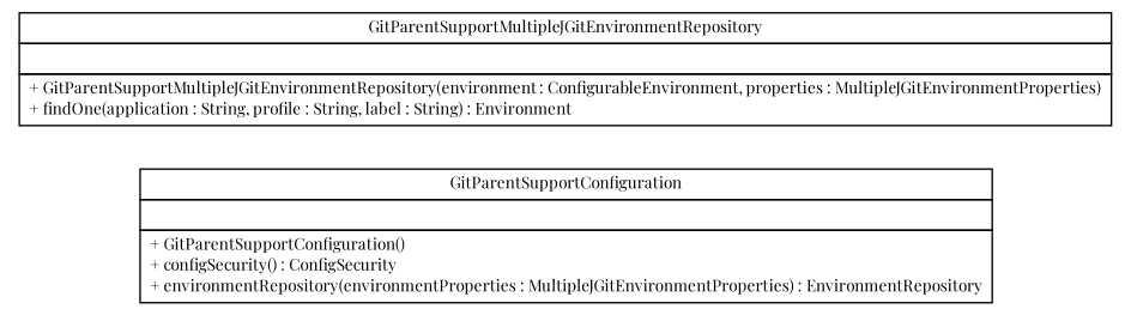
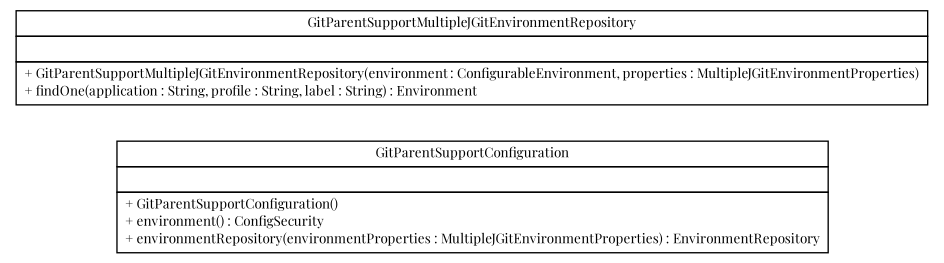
  digraph {
    nodesep=0.25
    ranksep=0.5
    rankdir=LR
    fontname="Playfair Display"
    node [fontcolor=black fontname="Playfair Display" fontsize=10.0 shape=plaintext]
-   n1 [label=<<table title="cn.home1.cloud.config.server.environment.GitParentSupportConfiguration" border="0" cellborder="1" cellspacing="0" cellpadding="2" port="p" href="./GitParentSupportConfiguration.html"> 		<tr><td><table border="0" cellspacing="0" cellpadding="1"> <tr><td align="center" balign="center"> GitParentSupportConfiguration </td></tr> 		</table></td></tr> 		<tr><td><table border="0" cellspacing="0" cellpadding="1"> <tr><td align="left" balign="left">  </td></tr> 		</table></td></tr> 		<tr><td><table border="0" cellspacing="0" cellpadding="1"> <tr><td align="left" balign="left"> + GitParentSupportConfiguration() </td></tr> <tr><td align="left" balign="left"> + configSecurity() : ConfigSecurity </td></tr> <tr><td align="left" balign="left"> + environmentRepository(environmentProperties : MultipleJGitEnvironmentProperties) : EnvironmentRepository </td></tr> 		</table></td></tr> 		</table>>]
+   n1 [label=<<table title="cn.home1.cloud.config.server.environment.GitParentSupportConfiguration" border="0" cellborder="1" cellspacing="0" cellpadding="2" port="p" href="./GitParentSupportConfiguration.html"> 		<tr><td><table border="0" cellspacing="0" cellpadding="1"> <tr><td align="center" balign="center"> GitParentSupportConfiguration </td></tr> 		</table></td></tr> 		<tr><td><table border="0" cellspacing="0" cellpadding="1"> <tr><td align="left" balign="left">  </td></tr> 		</table></td></tr> 		<tr><td><table border="0" cellspacing="0" cellpadding="1"> <tr><td align="left" balign="left"> + GitParentSupportConfiguration() </td></tr> <tr><td align="left" balign="left"> + environment() : ConfigSecurity </td></tr> <tr><td align="left" balign="left"> + environmentRepository(environmentProperties : MultipleJGitEnvironmentProperties) : EnvironmentRepository </td></tr> 		</table></td></tr> 		</table>>]
    n2 [label=<<table title="cn.home1.cloud.config.server.environment.GitParentSupportMultipleJGitEnvironmentRepository" border="0" cellborder="1" cellspacing="0" cellpadding="2" port="p" href="./GitParentSupportMultipleJGitEnvironmentRepository.html"> 		<tr><td><table border="0" cellspacing="0" cellpadding="1"> <tr><td align="center" balign="center"> GitParentSupportMultipleJGitEnvironmentRepository </td></tr> 		</table></td></tr> 		<tr><td><table border="0" cellspacing="0" cellpadding="1"> <tr><td align="left" balign="left">  </td></tr> 		</table></td></tr> 		<tr><td><table border="0" cellspacing="0" cellpadding="1"> <tr><td align="left" balign="left"> + GitParentSupportMultipleJGitEnvironmentRepository(environment : ConfigurableEnvironment, properties : MultipleJGitEnvironmentProperties) </td></tr> <tr><td align="left" balign="left"> + findOne(application : String, profile : String, label : String) : Environment </td></tr> 		</table></td></tr> 		</table>>]
  }
